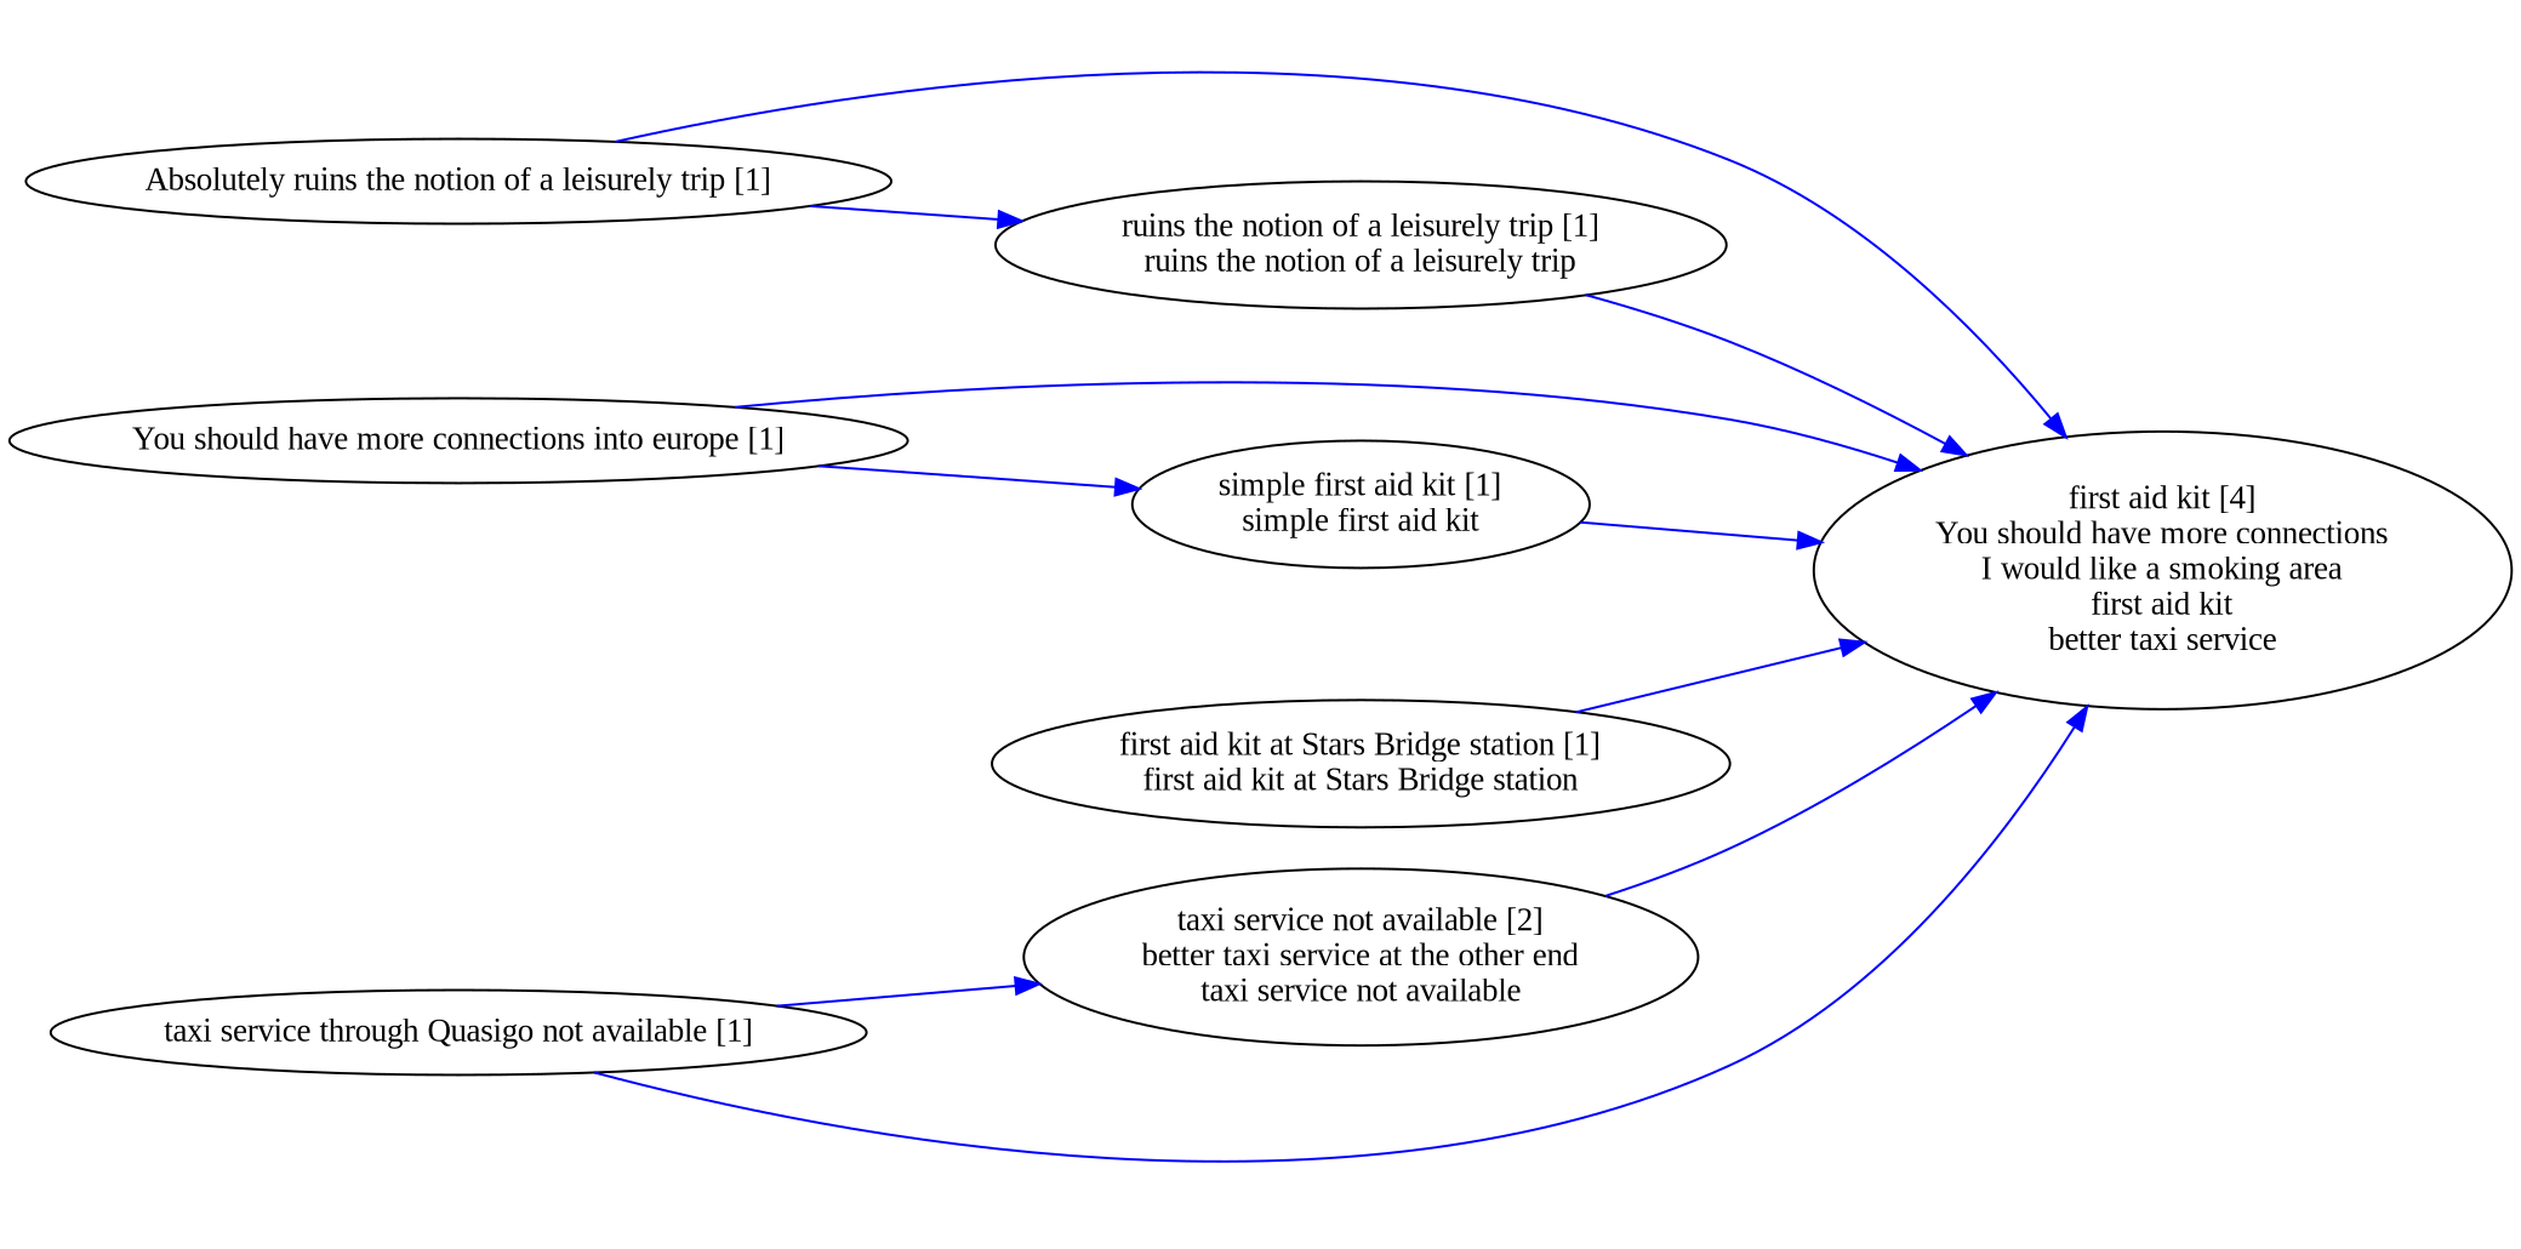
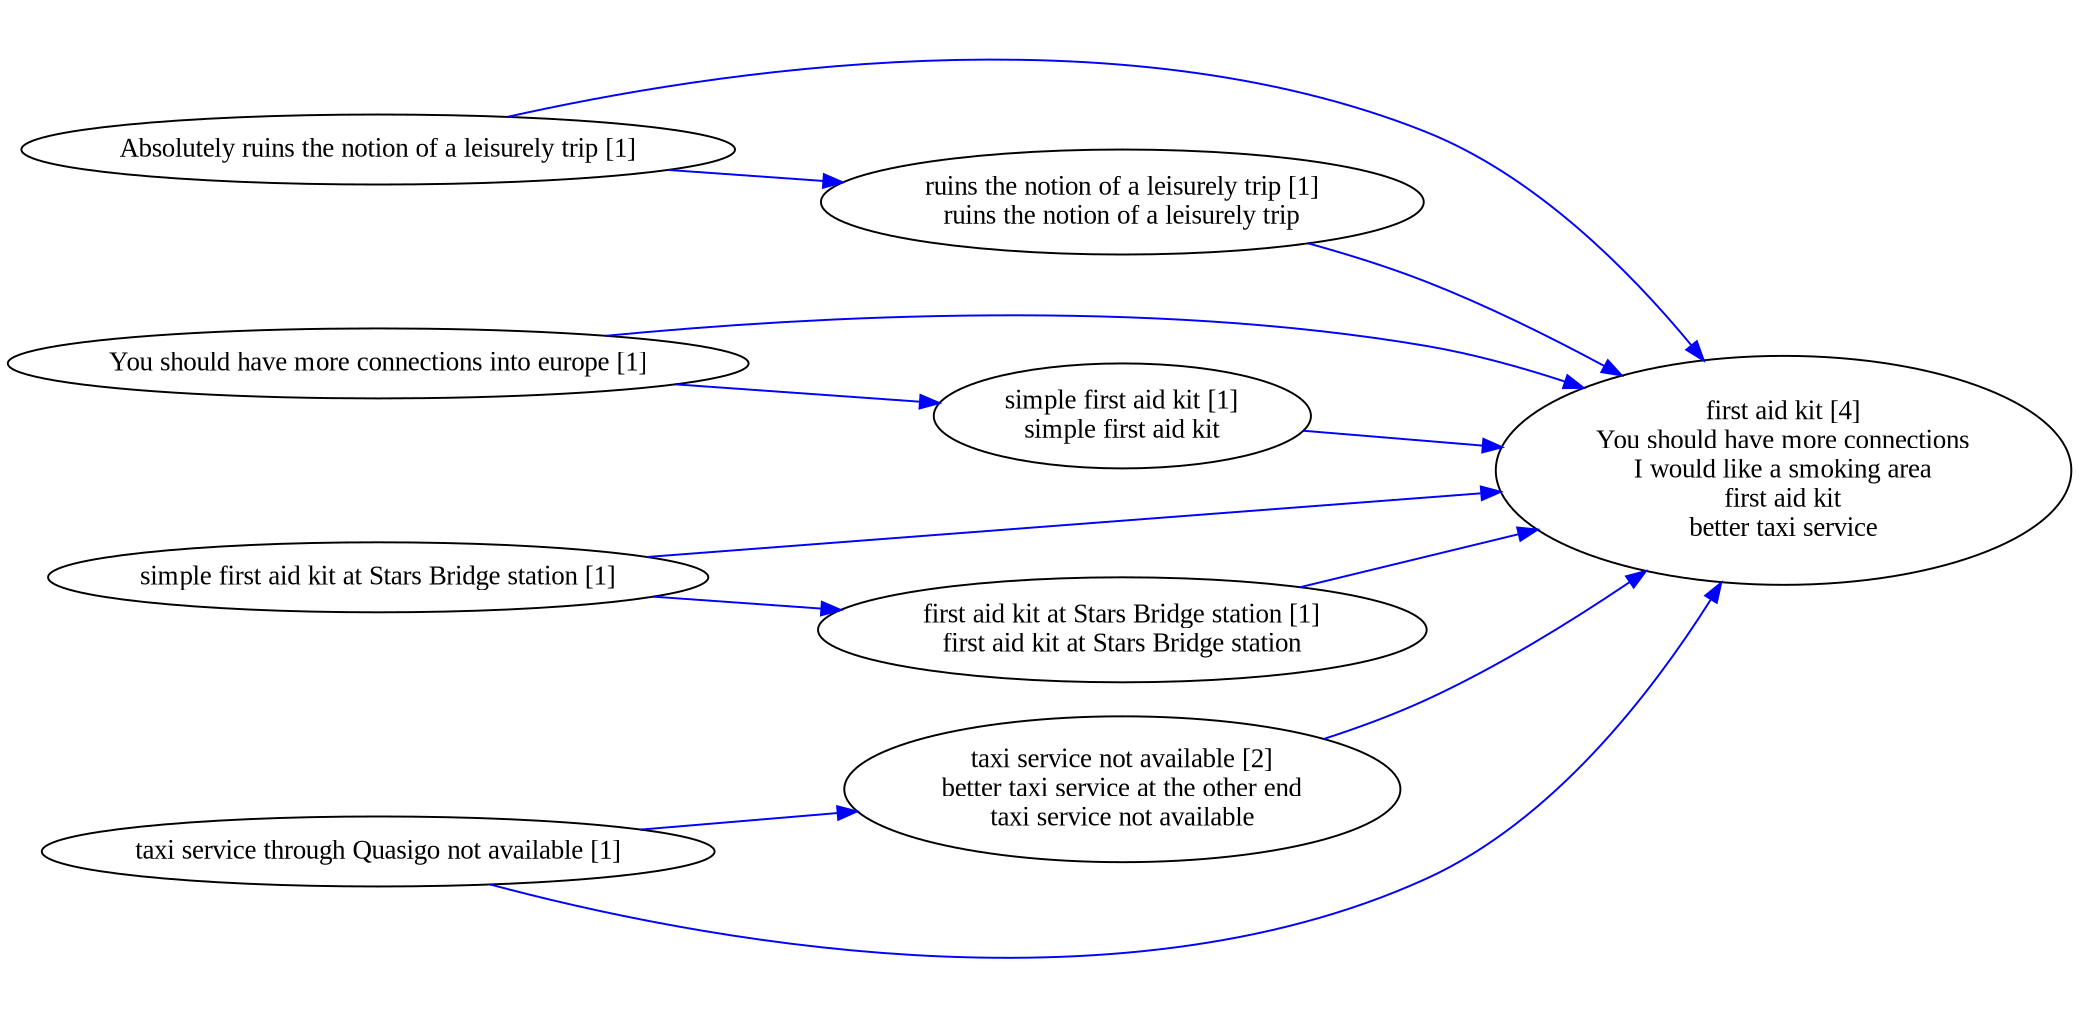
  digraph {
    fontname="Liberation Serif"
    rankdir=LR
    node [fontname="Liberation Serif"]
    edge [color=blue fontname="Liberation Serif"]
    "taxi service not available [2]\nbetter taxi service at the other end\ntaxi service not available"
    "first aid kit [4]\nYou should have more connections\nI would like a smoking area\nfirst aid kit\nbetter taxi service"
    "Absolutely ruins the notion of a leisurely trip [1]"
    "ruins the notion of a leisurely trip [1]\nruins the notion of a leisurely trip"
    "You should have more connections into europe [1]"
    "simple first aid kit [1]\nsimple first aid kit"
+   "simple first aid kit at Stars Bridge station [1]"
    "first aid kit at Stars Bridge station [1]\nfirst aid kit at Stars Bridge station"
    "taxi service through Quasigo not available [1]"
    "taxi service not available [2]\nbetter taxi service at the other end\ntaxi service not available" -> "first aid kit [4]\nYou should have more connections\nI would like a smoking area\nfirst aid kit\nbetter taxi service"
    "Absolutely ruins the notion of a leisurely trip [1]" -> "first aid kit [4]\nYou should have more connections\nI would like a smoking area\nfirst aid kit\nbetter taxi service"
    "Absolutely ruins the notion of a leisurely trip [1]" -> "ruins the notion of a leisurely trip [1]\nruins the notion of a leisurely trip"
    "ruins the notion of a leisurely trip [1]\nruins the notion of a leisurely trip" -> "first aid kit [4]\nYou should have more connections\nI would like a smoking area\nfirst aid kit\nbetter taxi service"
    "You should have more connections into europe [1]" -> "first aid kit [4]\nYou should have more connections\nI would like a smoking area\nfirst aid kit\nbetter taxi service"
    "You should have more connections into europe [1]" -> "simple first aid kit [1]\nsimple first aid kit"
    "simple first aid kit [1]\nsimple first aid kit" -> "first aid kit [4]\nYou should have more connections\nI would like a smoking area\nfirst aid kit\nbetter taxi service"
+   "simple first aid kit at Stars Bridge station [1]" -> "first aid kit [4]\nYou should have more connections\nI would like a smoking area\nfirst aid kit\nbetter taxi service"
+   "simple first aid kit at Stars Bridge station [1]" -> "first aid kit at Stars Bridge station [1]\nfirst aid kit at Stars Bridge station"
    "first aid kit at Stars Bridge station [1]\nfirst aid kit at Stars Bridge station" -> "first aid kit [4]\nYou should have more connections\nI would like a smoking area\nfirst aid kit\nbetter taxi service"
    "taxi service through Quasigo not available [1]" -> "taxi service not available [2]\nbetter taxi service at the other end\ntaxi service not available"
    "taxi service through Quasigo not available [1]" -> "first aid kit [4]\nYou should have more connections\nI would like a smoking area\nfirst aid kit\nbetter taxi service"
  }
